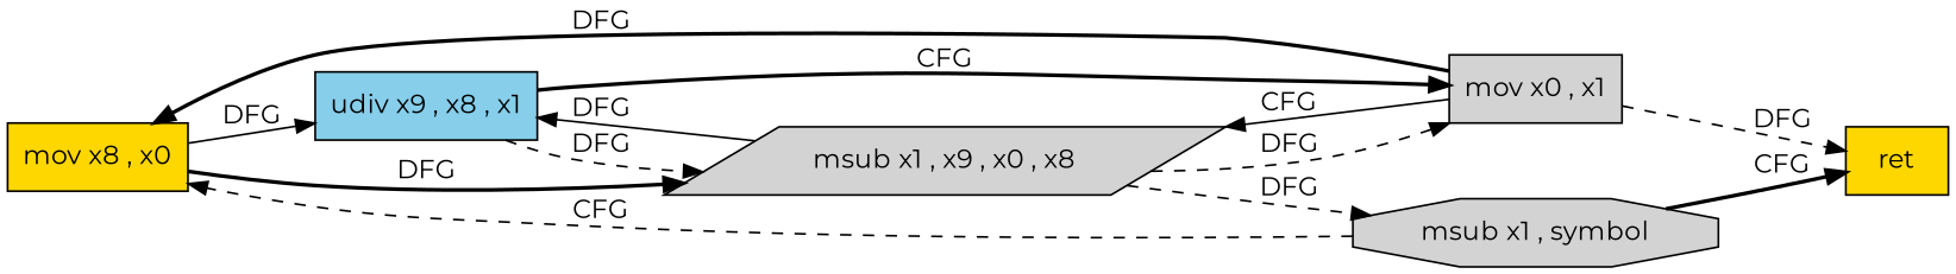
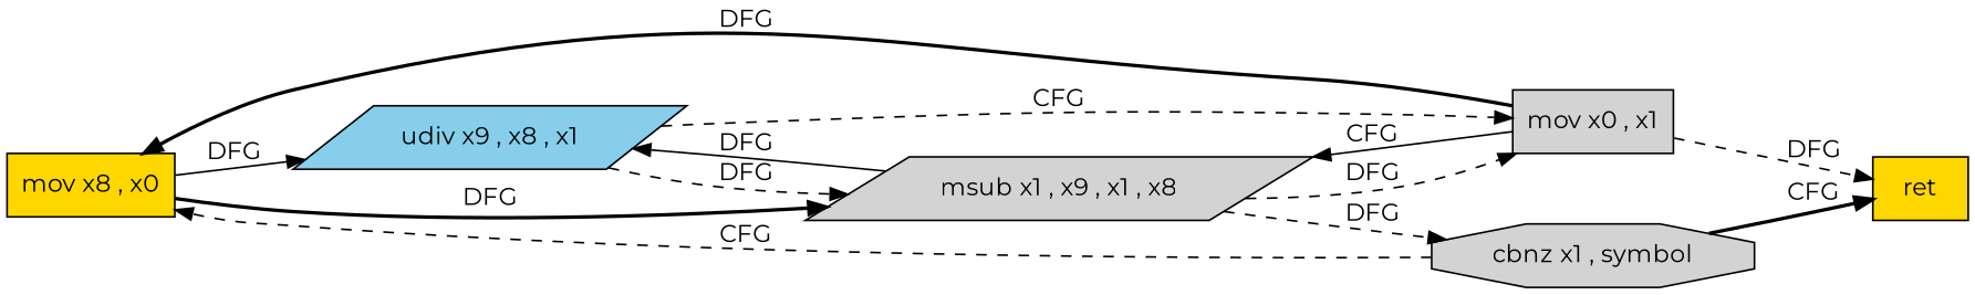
  digraph {
    fontname=Montserrat
    rankdir=LR
    node [fillcolor=lightgrey fontname=Montserrat shape=box style=filled]
    edge [fontname=Montserrat style=dashed]
    n1 [fillcolor=gold label="mov x8 , x0"]
-   n2 [fillcolor=skyblue label="udiv x9 , x8 , x1"]
-   n3 [label="msub x1 , x9 , x0 , x8" shape=parallelogram]
+   n2 [fillcolor=skyblue label="udiv x9 , x8 , x1" shape=parallelogram]
+   n3 [label="msub x1 , x9 , x1 , x8" shape=parallelogram]
    n4 [label="mov x0 , x1"]
-   n5 [label="msub x1 , symbol" shape=octagon]
+   n5 [label="cbnz x1 , symbol" shape=octagon]
    n6 [fillcolor=gold label=ret]
    n1 -> n2 [label=DFG style=solid]
    n1 -> n3 [label=DFG style=bold]
    n2 -> n3 [label=DFG]
-   n2 -> n4 [label=CFG style=bold]
+   n2 -> n4 [label=CFG]
    n3 -> n2 [label=DFG style=solid]
    n3 -> n4 [label=DFG]
    n3 -> n5 [label=DFG]
    n4 -> n1 [label=DFG style=bold]
    n4 -> n3 [label=CFG style=solid]
    n4 -> n6 [label=DFG]
    n5 -> n1 [label=CFG]
    n5 -> n6 [label=CFG style=bold]
  }
